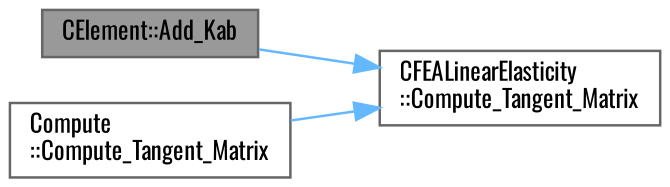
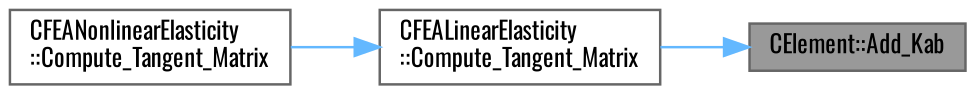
  digraph {
    fontname=Oswald
    rankdir=RL
    node [color=grey40 fillcolor=white fontname=Oswald fontsize=10 shape=box style=filled]
    edge [color=steelblue1 dir=back fontname=Oswald fontsize=10 labelfontname=Helvetica labelfontsize=10 style=solid]
    n1 [color=gray40 fillcolor=grey60 fontcolor=black height=0.2 label="CElement::Add_Kab" width=0.4]
    n2 [height=0.2 label="CFEALinearElasticity\l::Compute_Tangent_Matrix" width=0.4]
-   n3 [height=0.2 label="Compute\l::Compute_Tangent_Matrix" width=0.4]
-   n2 -> n1
+   n3 [height=0.2 label="CFEANonlinearElasticity\l::Compute_Tangent_Matrix" width=0.4]
+   n1 -> n2
    n2 -> n3
  }
